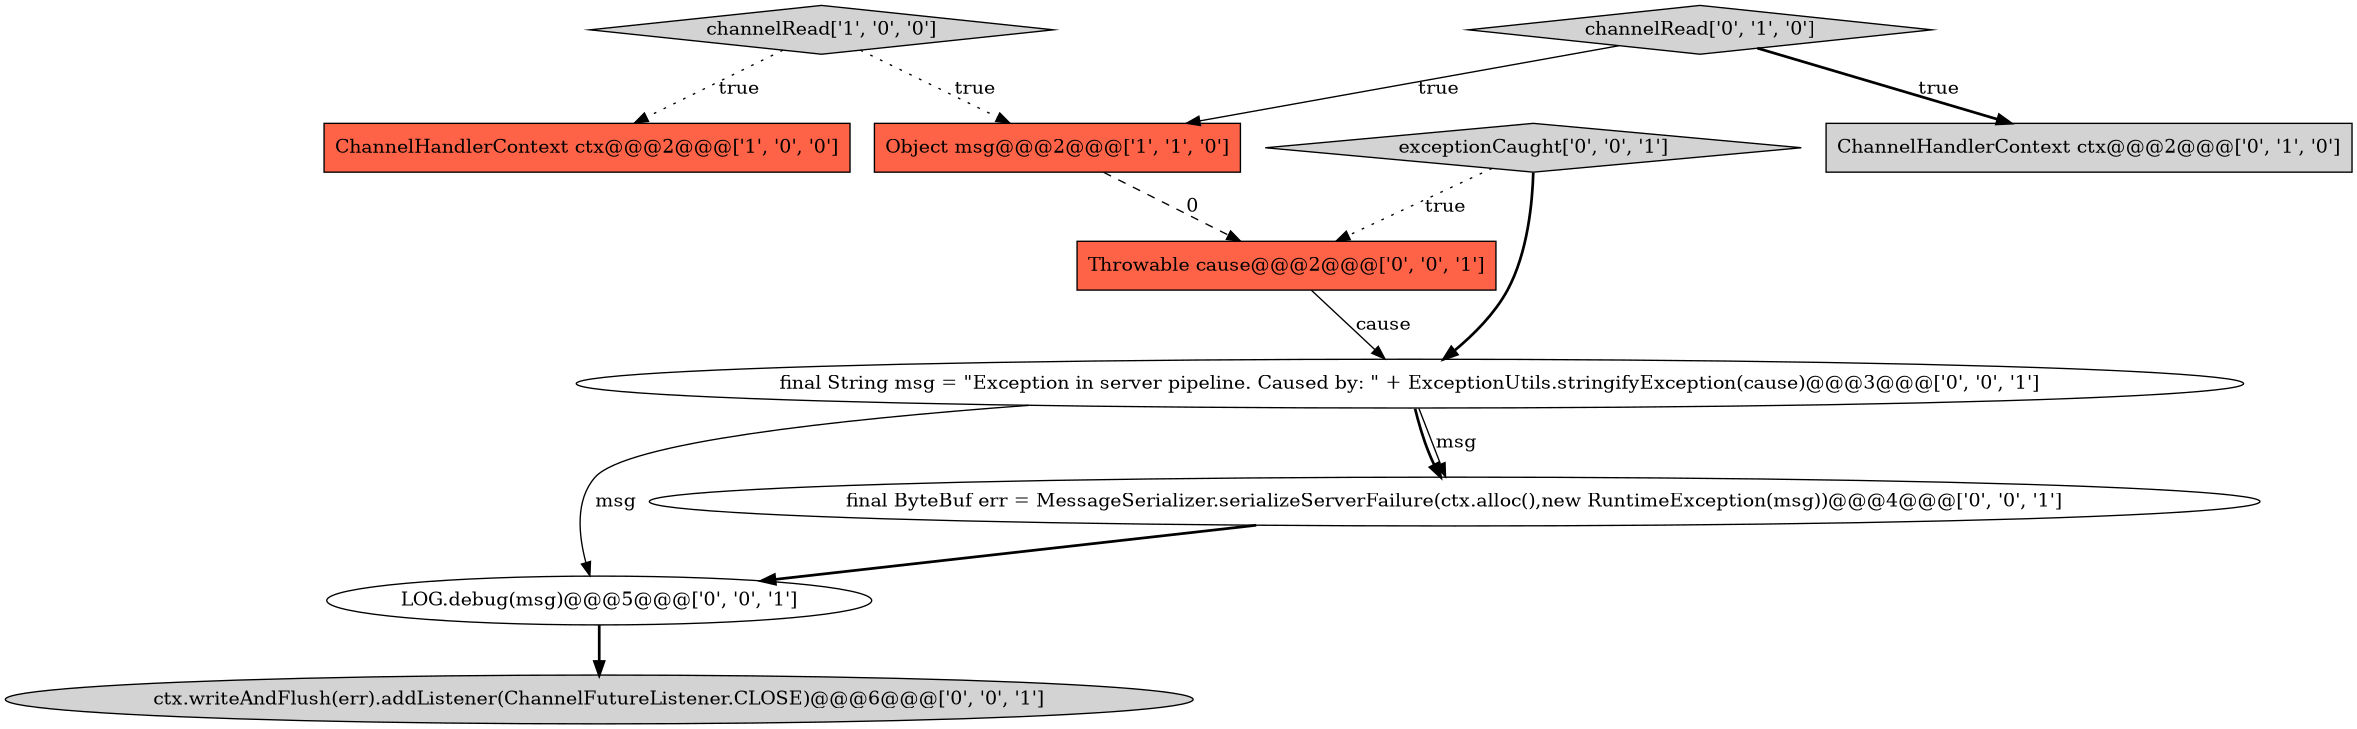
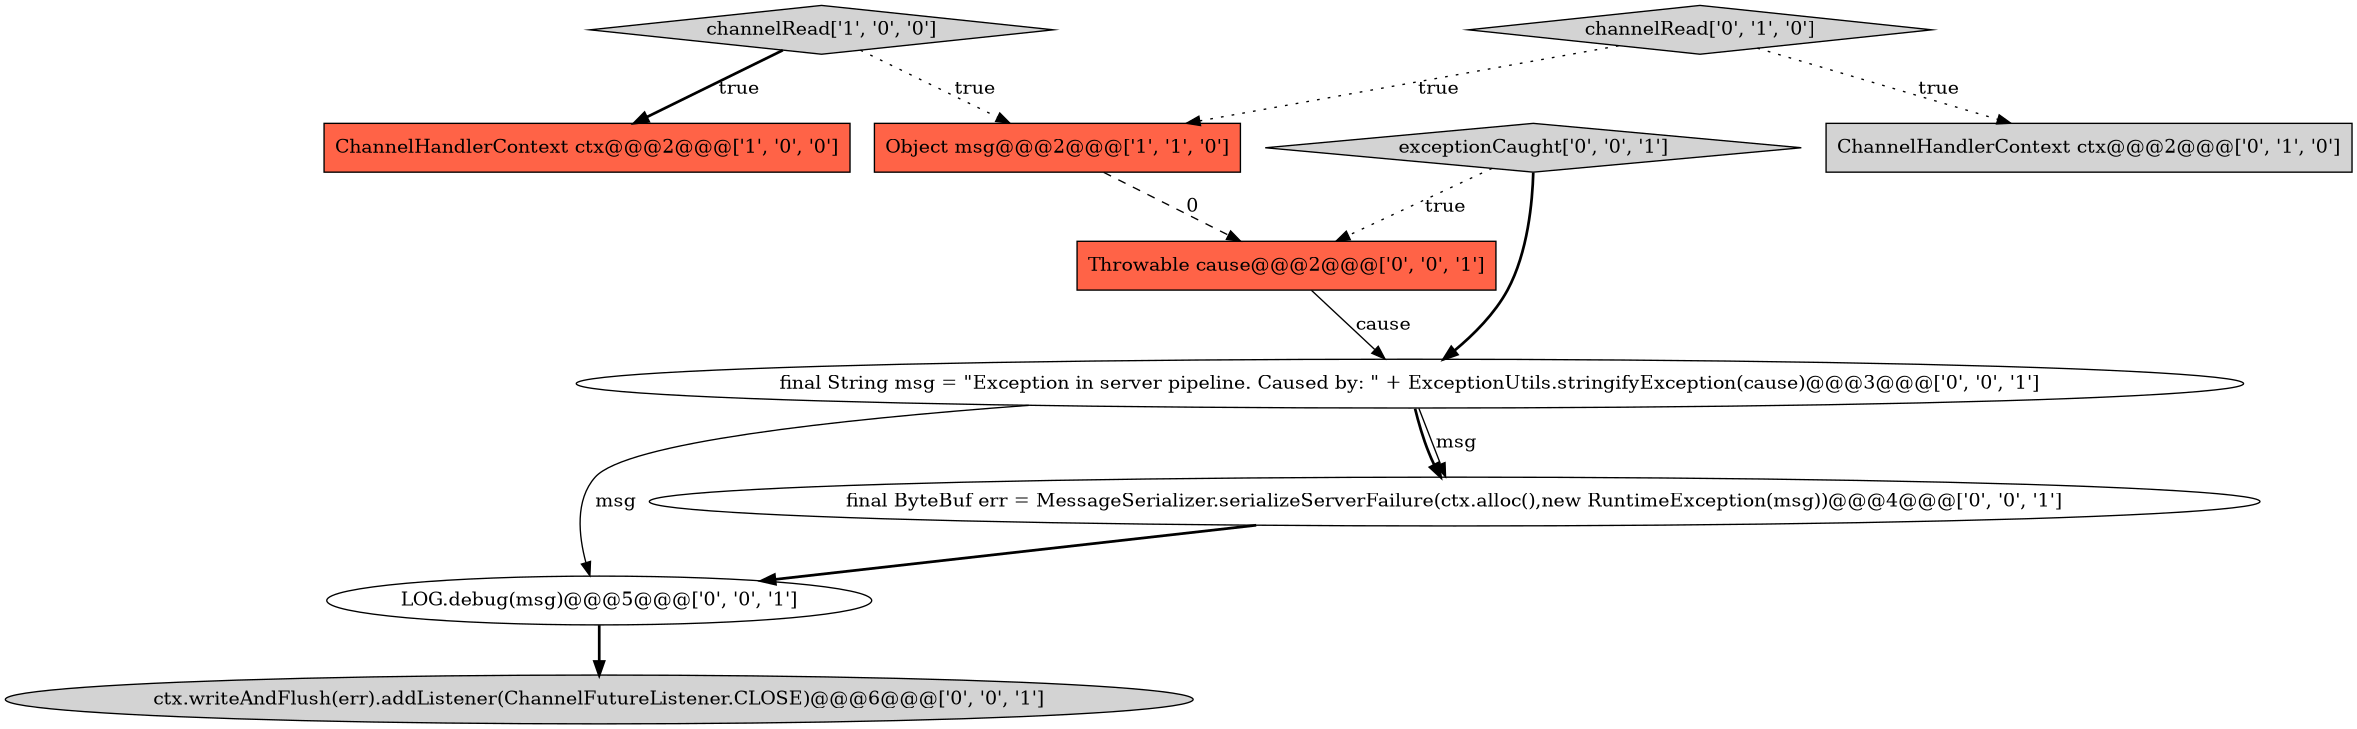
  digraph {
    node [fillcolor=lightgray shape=box style=filled]
    edge [style=dotted]
    n1 [fillcolor=tomato label="Object msg@@@2@@@['1', '1', '0']"]
    n2 [fillcolor=tomato label="Throwable cause@@@2@@@['0', '0', '1']"]
    n3 [fillcolor=white label="final String msg = \"Exception in server pipeline. Caused by: \" + ExceptionUtils.stringifyException(cause)@@@3@@@['0', '0', '1']" shape=ellipse]
    n4 [fillcolor=white label="LOG.debug(msg)@@@5@@@['0', '0', '1']" shape=ellipse]
    n5 [fillcolor=white label="final ByteBuf err = MessageSerializer.serializeServerFailure(ctx.alloc(),new RuntimeException(msg))@@@4@@@['0', '0', '1']" shape=ellipse]
    n6 [label="channelRead['1', '0', '0']" shape=diamond]
    n7 [fillcolor=tomato label="ChannelHandlerContext ctx@@@2@@@['1', '0', '0']"]
    n8 [label="ChannelHandlerContext ctx@@@2@@@['0', '1', '0']"]
    n9 [label="ctx.writeAndFlush(err).addListener(ChannelFutureListener.CLOSE)@@@6@@@['0', '0', '1']" shape=ellipse]
    n10 [label="exceptionCaught['0', '0', '1']" shape=diamond]
    n11 [label="channelRead['0', '1', '0']" shape=diamond]
    n1 -> n2 [label=0 style=dashed]
    n2 -> n3 [label=cause style=solid]
    n3 -> n4 [label=msg style=solid]
    n3 -> n5 [label=msg style=solid]
    n3 -> n5 [style=bold]
    n4 -> n9 [style=bold]
    n5 -> n4 [style=bold]
    n6 -> n1 [label=true]
-   n6 -> n7 [label=true]
+   n6 -> n7 [label=true style=bold]
    n10 -> n2 [label=true]
    n10 -> n3 [style=bold]
-   n11 -> n1 [label=true style=solid]
-   n11 -> n8 [label=true style=bold]
+   n11 -> n1 [label=true]
+   n11 -> n8 [label=true]
  }
